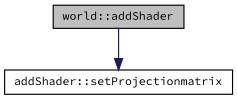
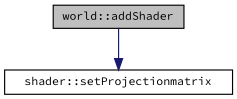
  digraph {
    rankdir=TB
    fontname="Source Code Pro"
    node [color=black fontname="Source Code Pro" fontsize=10 shape=record style=filled]
    n1 [fillcolor=grey75 fontcolor=black height=0.2 label="world::addShader" width=0.4]
-   n2 [fillcolor=white height=0.2 label="addShader::setProjectionmatrix" width=0.4]
+   n2 [fillcolor=white height=0.2 label="shader::setProjectionmatrix" width=0.4]
    n1 -> n2 [color=midnightblue fontname="Source Code Pro" fontsize=10 labelfontname=Helvetica labelfontsize=10 style=solid]
  }
